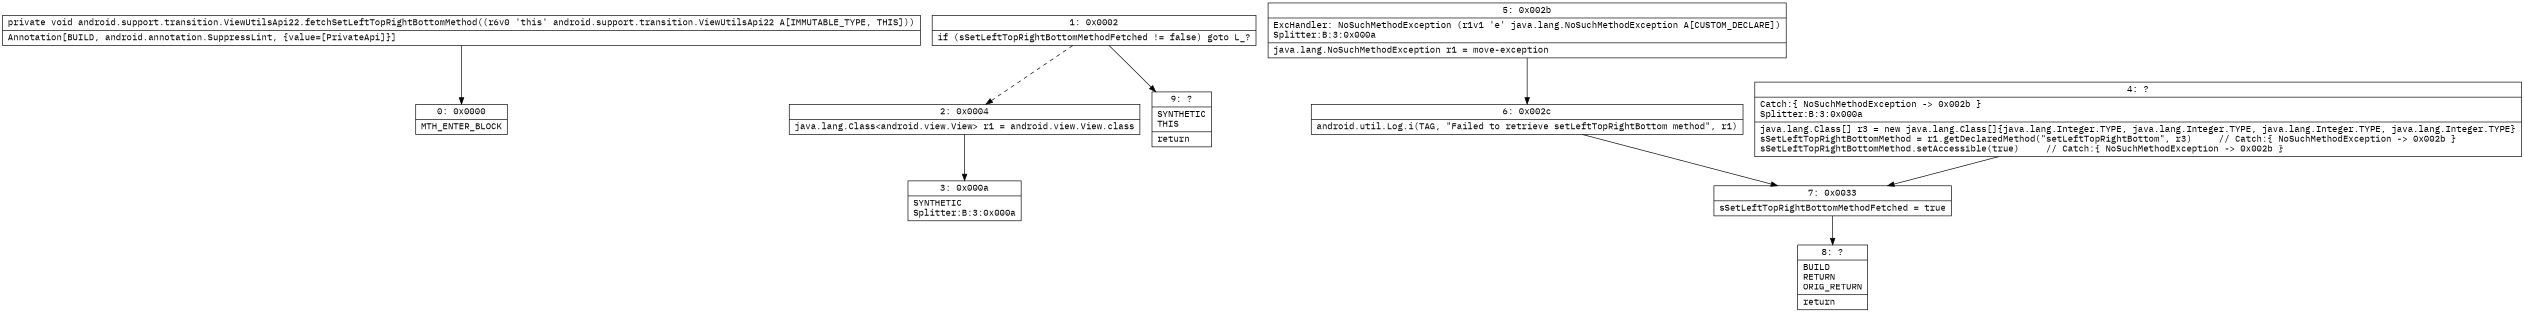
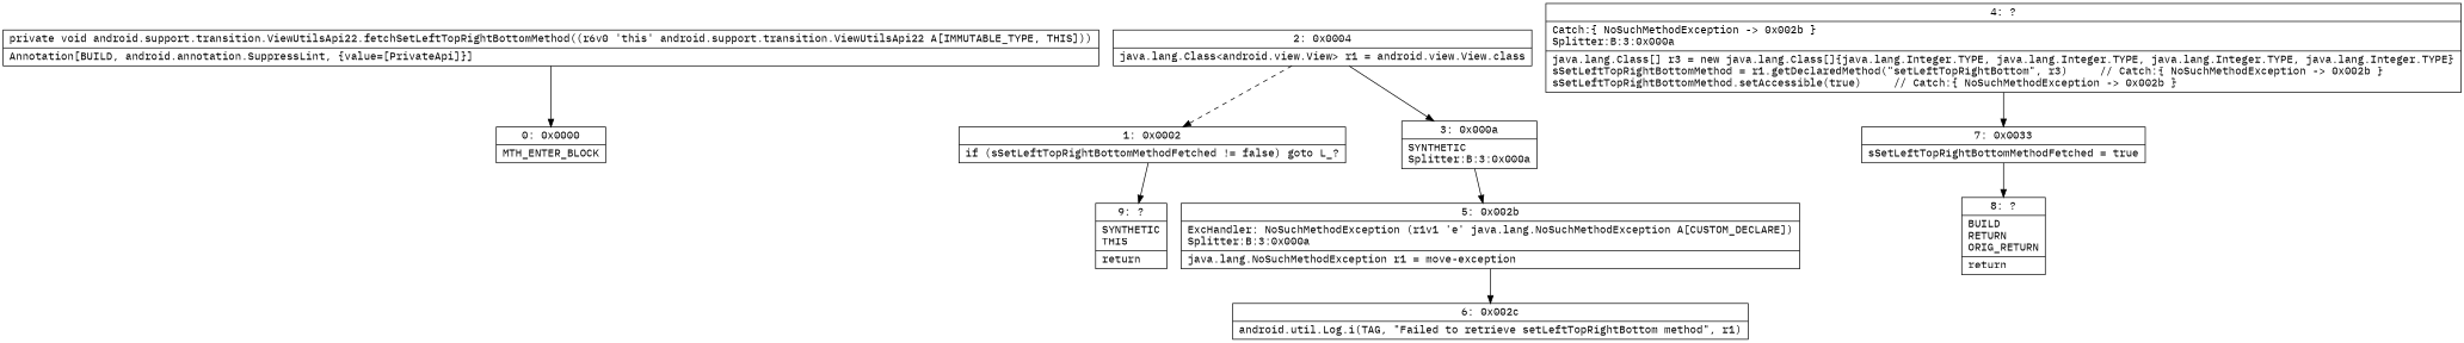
  digraph {
    fontname="IBM Plex Mono"
    node [fontname="IBM Plex Mono" shape=record]
    edge [fontname="IBM Plex Mono"]
    n1 [label="{0\:\ 0x0000|MTH_ENTER_BLOCK\l}"]
    n2 [label="{1\:\ 0x0002|if (sSetLeftTopRightBottomMethodFetched != false) goto L_?\l}"]
    n3 [label="{2\:\ 0x0004|java.lang.Class\<android.view.View\> r1 = android.view.View.class\l}"]
    n4 [label="{9\:\ ?|SYNTHETIC\lTHIS\l|return\l}"]
    n5 [label="{3\:\ 0x000a|SYNTHETIC\lSplitter:B:3:0x000a\l}"]
    n6 [label="{5\:\ 0x002b|ExcHandler: NoSuchMethodException (r1v1 'e' java.lang.NoSuchMethodException A[CUSTOM_DECLARE])\lSplitter:B:3:0x000a\l|java.lang.NoSuchMethodException r1 = move\-exception\l}"]
    n7 [label="{4\:\ ?|Catch:\{ NoSuchMethodException \-\> 0x002b \}\lSplitter:B:3:0x000a\l|java.lang.Class[] r3 = new java.lang.Class[]\{java.lang.Integer.TYPE, java.lang.Integer.TYPE, java.lang.Integer.TYPE, java.lang.Integer.TYPE\}\lsSetLeftTopRightBottomMethod = r1.getDeclaredMethod(\"setLeftTopRightBottom\", r3)     \/\/ Catch:\{ NoSuchMethodException \-\> 0x002b \}\lsSetLeftTopRightBottomMethod.setAccessible(true)     \/\/ Catch:\{ NoSuchMethodException \-\> 0x002b \}\l}"]
    n8 [label="{7\:\ 0x0033|sSetLeftTopRightBottomMethodFetched = true\l}"]
    n9 [label="{6\:\ 0x002c|android.util.Log.i(TAG, \"Failed to retrieve setLeftTopRightBottom method\", r1)\l}"]
    n10 [label="{8\:\ ?|BUILD\lRETURN\lORIG_RETURN\l|return\l}"]
    n11 [label="{private void android.support.transition.ViewUtilsApi22.fetchSetLeftTopRightBottomMethod((r6v0 'this' android.support.transition.ViewUtilsApi22 A[IMMUTABLE_TYPE, THIS]))  | Annotation[BUILD, android.annotation.SuppressLint, \{value=[PrivateApi]\}]\l}"]
-   n2 -> n3 [style=dashed]
+   n3 -> n2 [style=dashed]
    n2 -> n4
    n3 -> n5
+   n5 -> n6
    n6 -> n9
    n7 -> n8
    n8 -> n10
-   n9 -> n8
    n11 -> n1
  }
